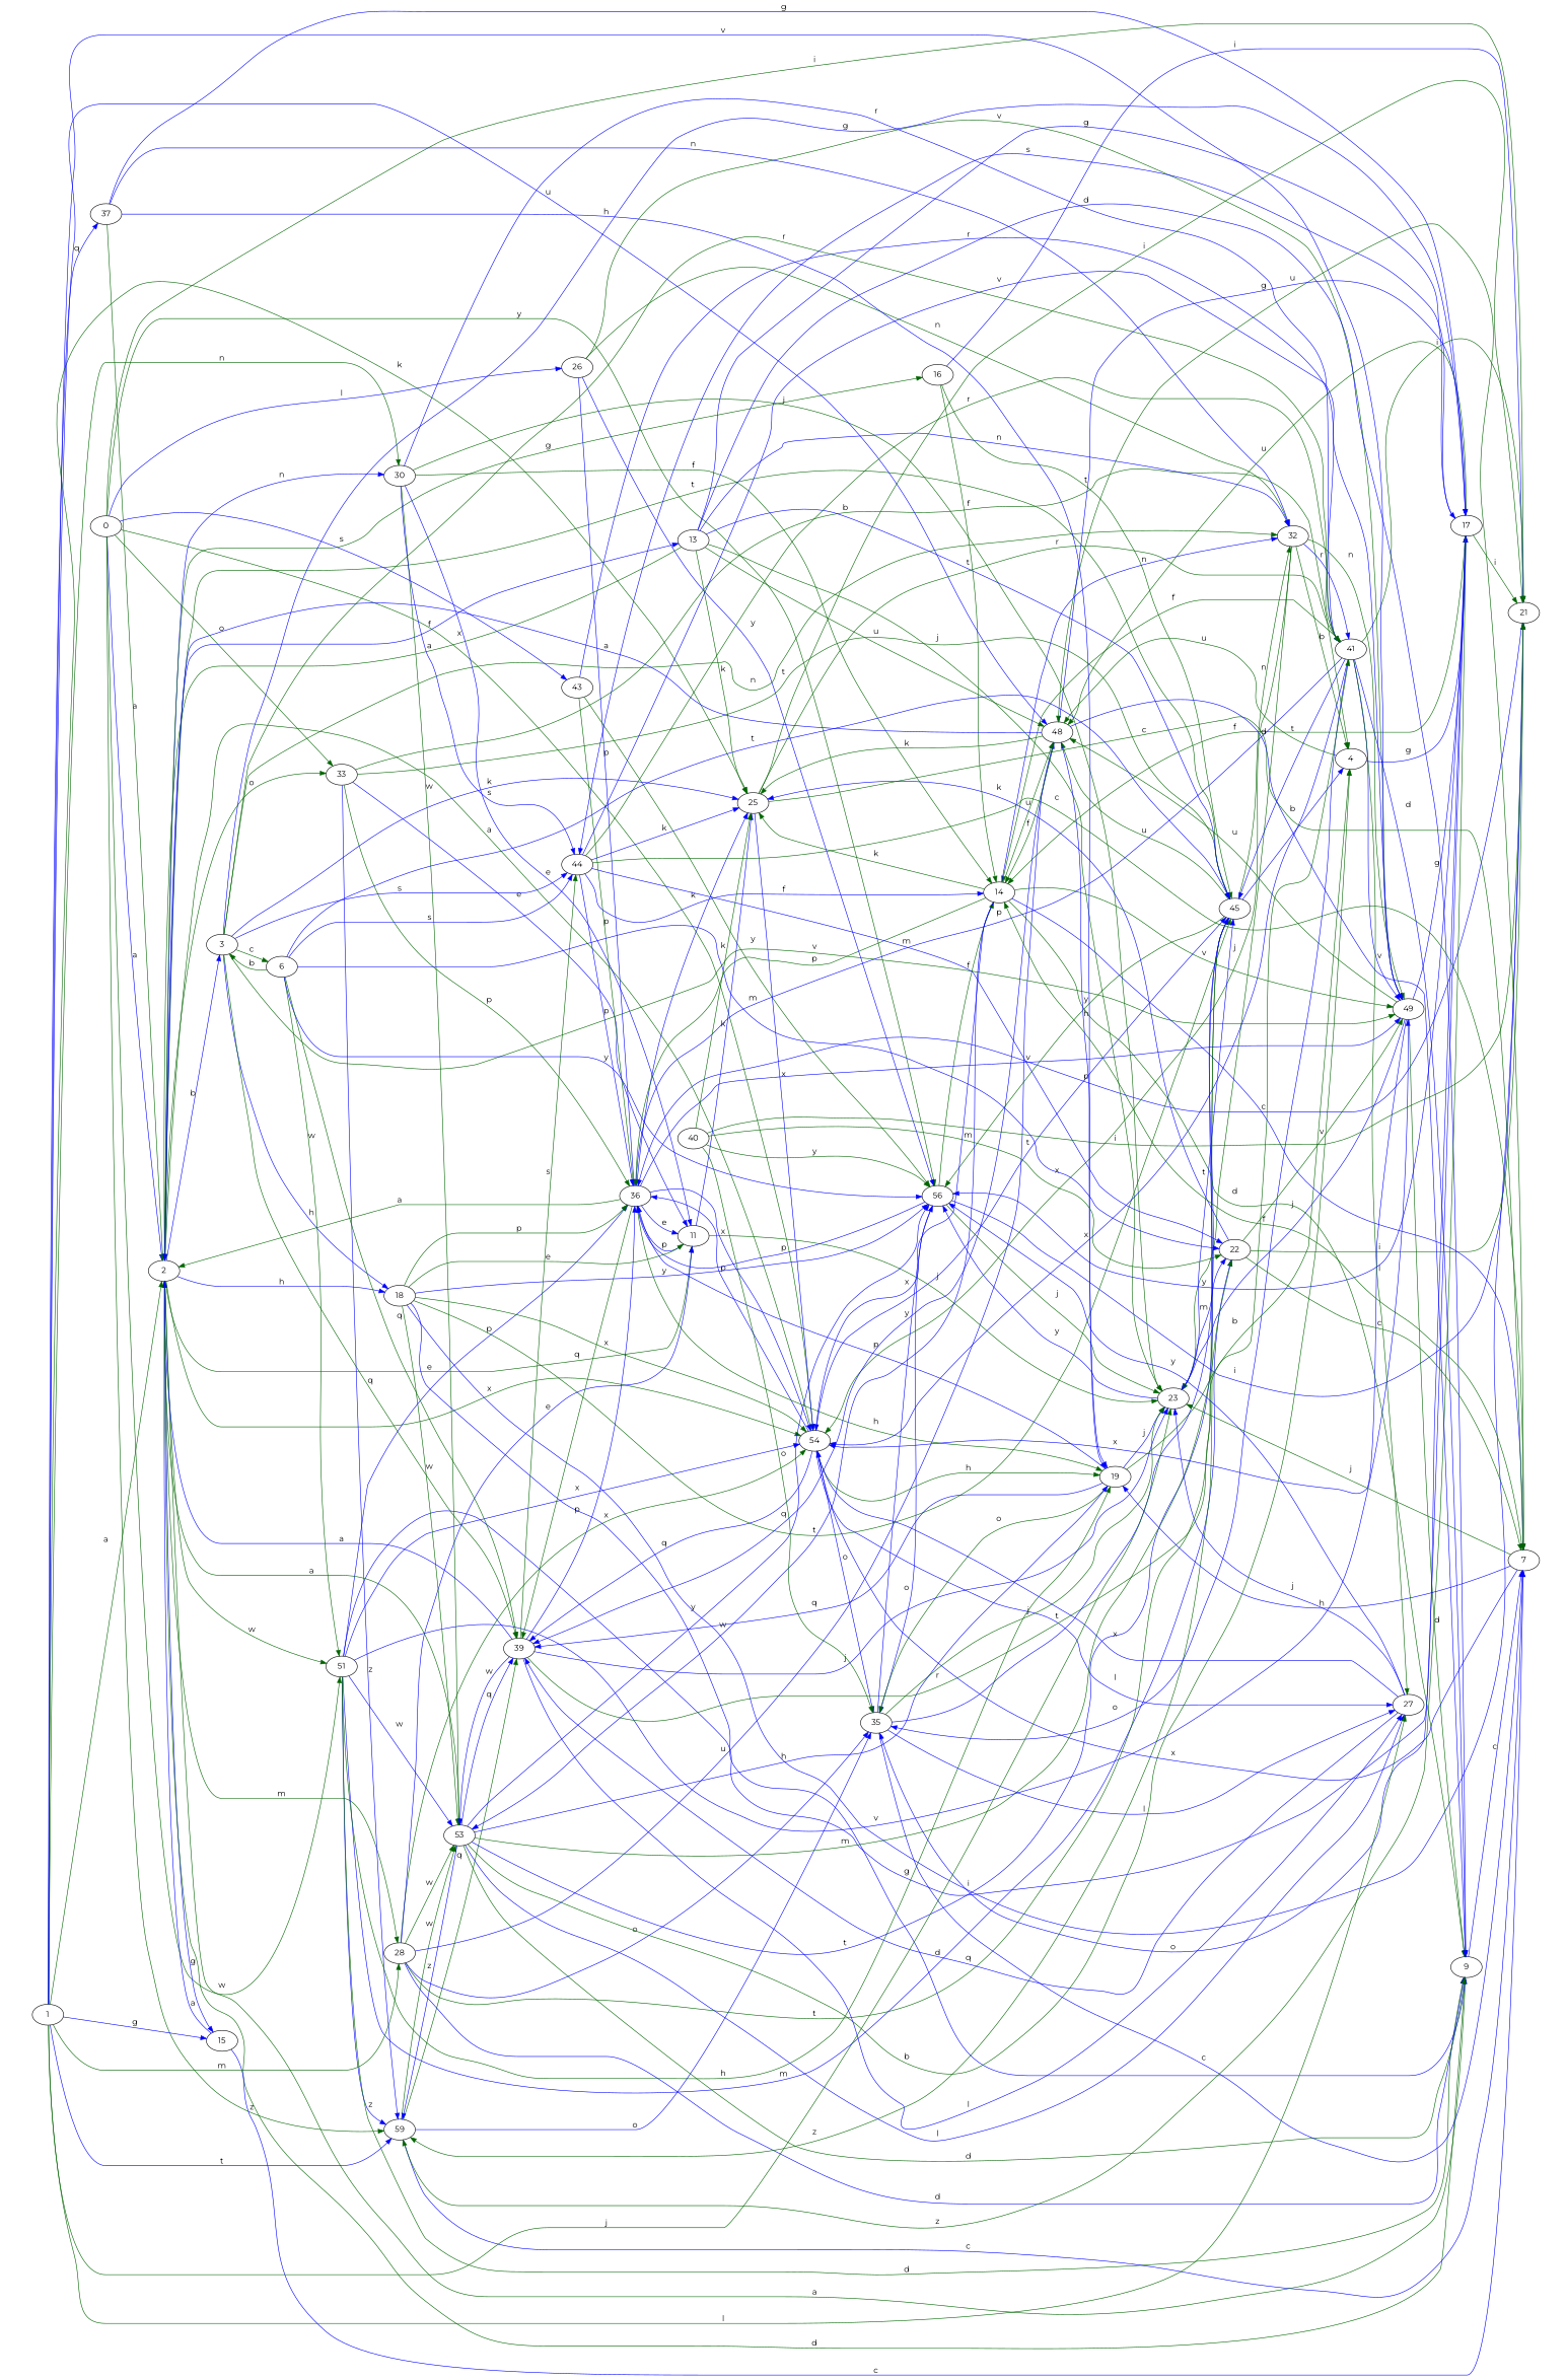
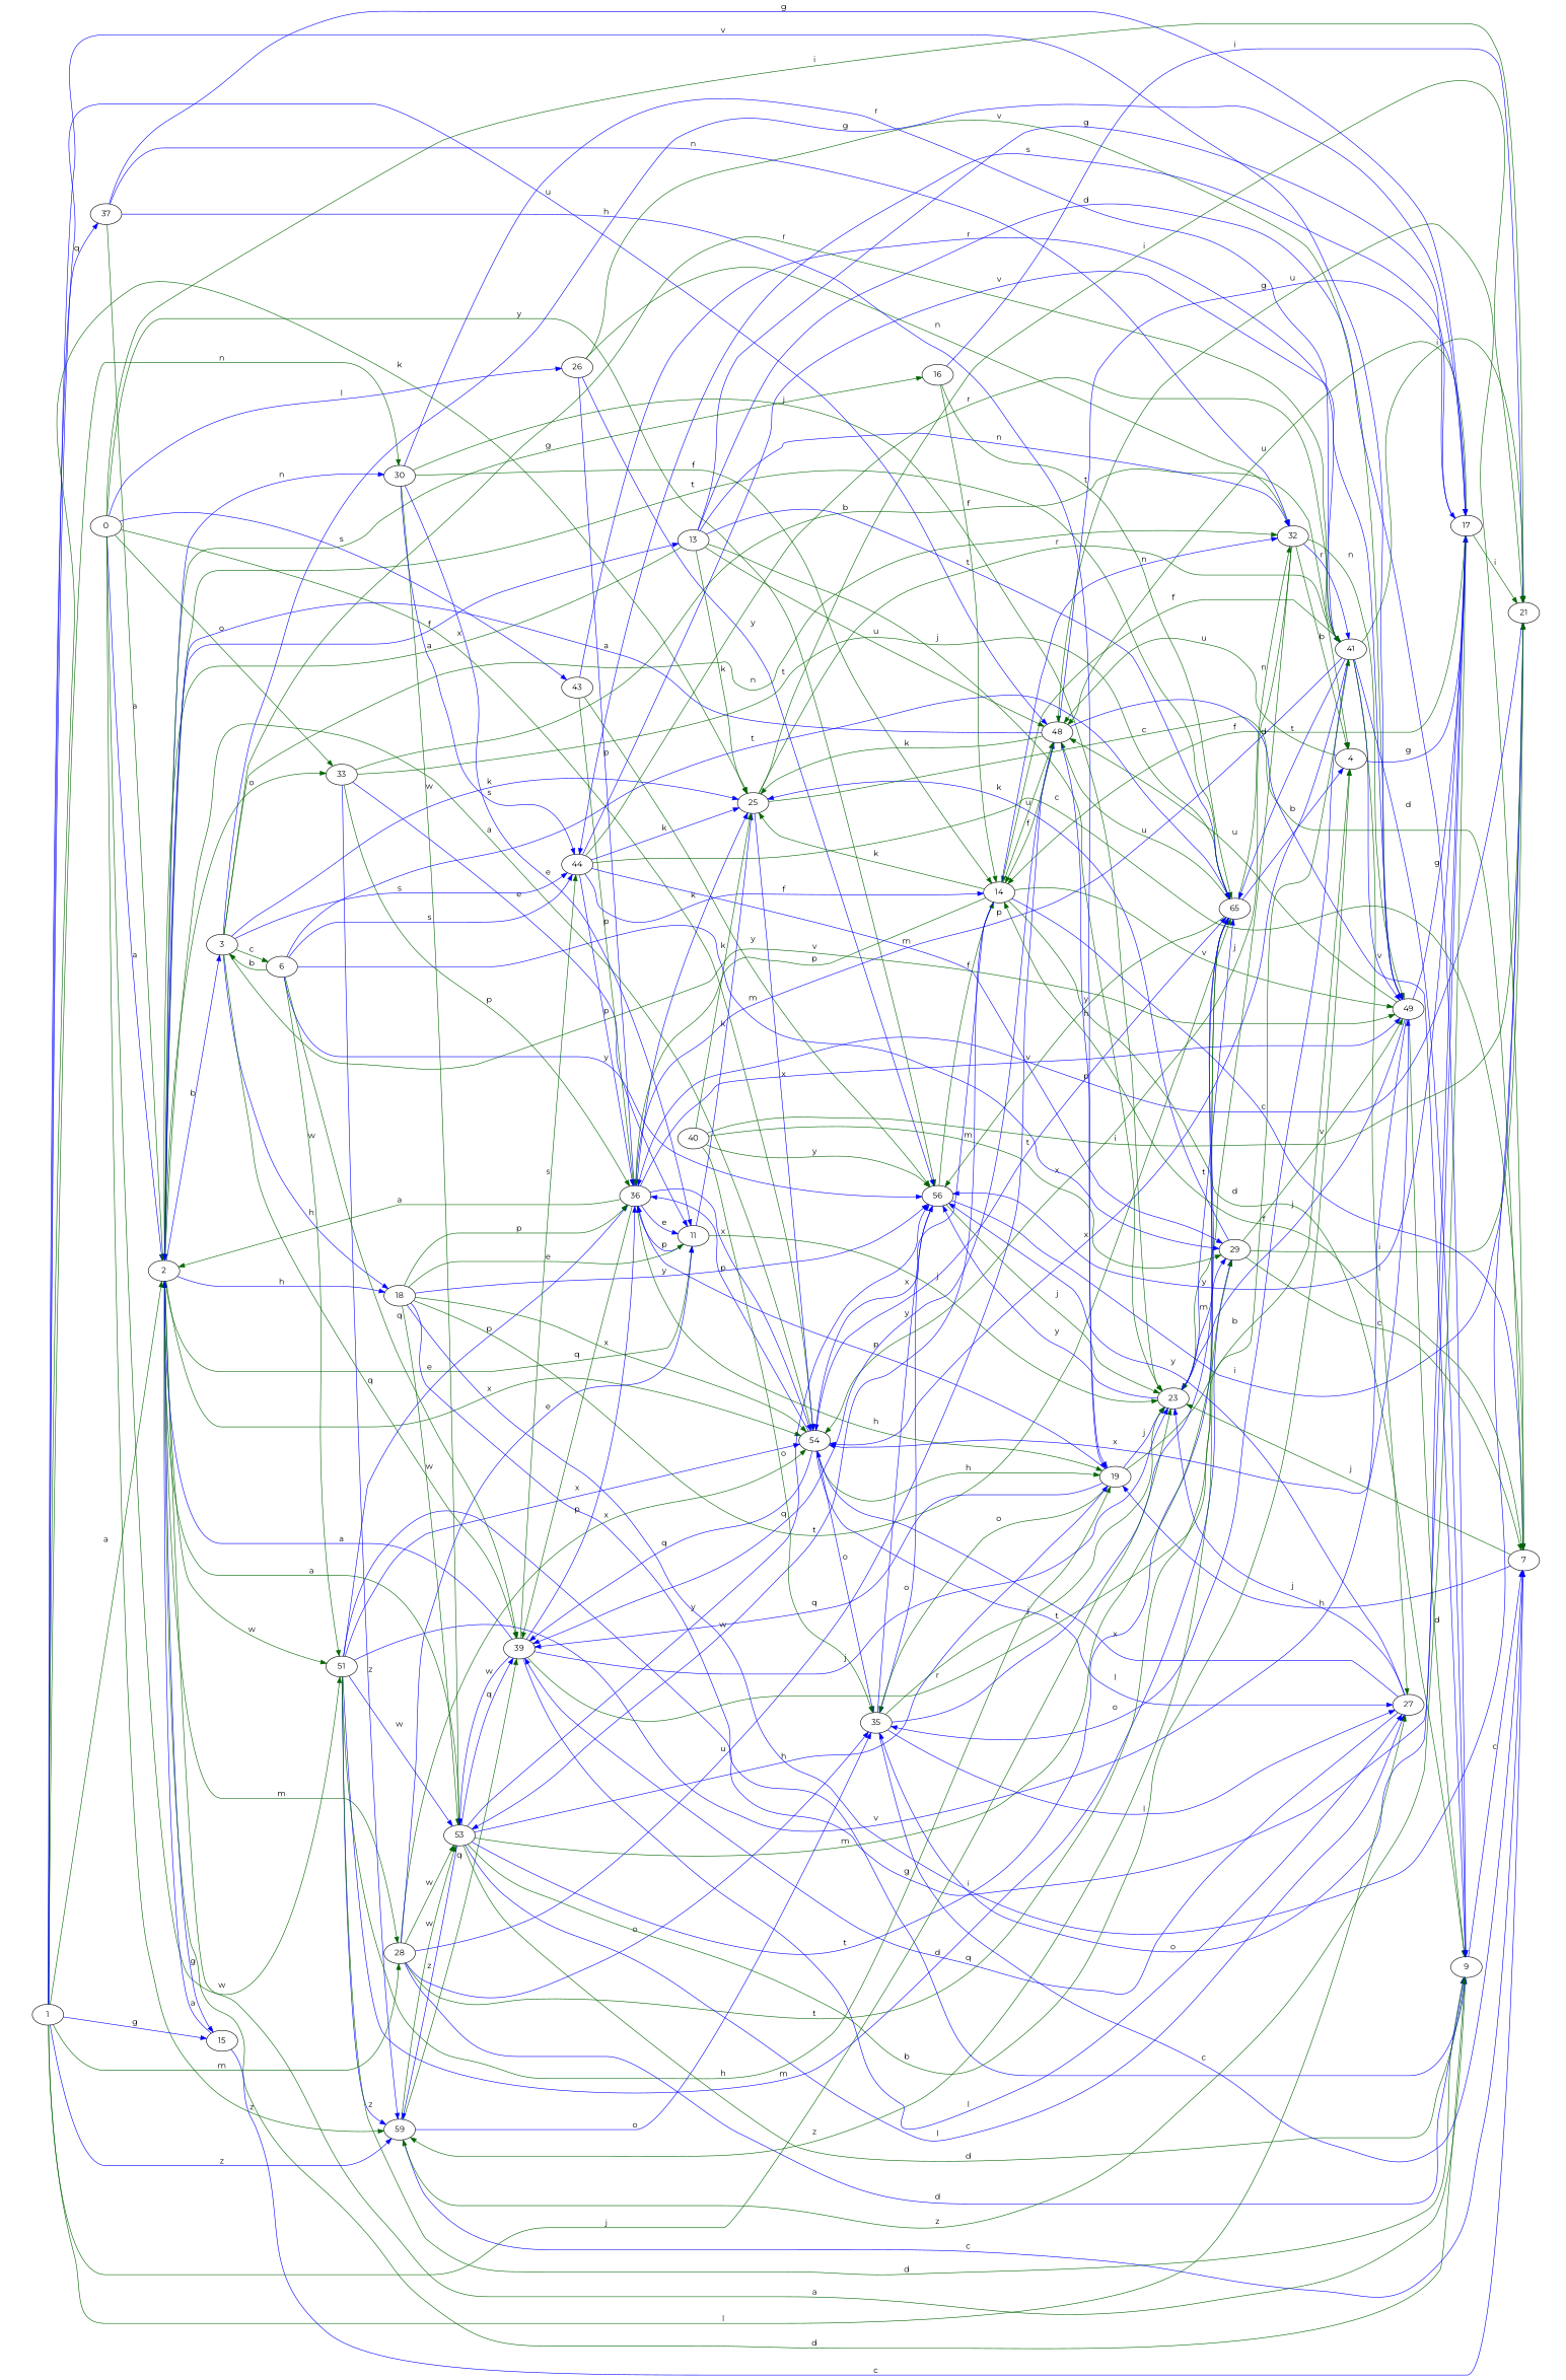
  strict digraph {
    fontname=Montserrat
    rankdir=LR
    node [fontname=Montserrat]
    edge [color=blue fontname=Montserrat]
    0
    2
    21
    26
    33
    43
    51
    54
    56
    59
    15
    28
    30
    3
    9
    11
    13
    16
    18
-   45
+   45 [label=65]
    36
    49
    32
    4
    41
    17
-   29 [label=22]
+   29
    19
    53
    27
    39
    35
    23
    14
    7
    1
    25
    37
    48
    44
    6
    40
    0 -> 2 [label=a]
    0 -> 21 [color=darkgreen label=i]
    0 -> 26 [label=l]
    0 -> 33 [color=darkgreen label=o]
    0 -> 43 [label=s]
    0 -> 51 [color=darkgreen label=w]
    0 -> 54 [color=darkgreen label=x]
    0 -> 56 [color=darkgreen label=y]
    0 -> 59 [color=darkgreen label=z]
    2 -> 33 [color=darkgreen label=o]
    2 -> 51 [color=darkgreen label=w]
    2 -> 54 [color=darkgreen label=x]
    2 -> 15 [label=g]
    2 -> 28 [color=darkgreen label=m]
    2 -> 30 [label=n]
    2 -> 3 [label=b]
    2 -> 9 [color=darkgreen label=d]
    2 -> 11 [color=darkgreen label=e]
    2 -> 13 [label=f]
    2 -> 16 [color=darkgreen label=g]
    2 -> 18 [label=h]
    2 -> 45 [color=darkgreen label=t]
    21 -> 36 [label=p]
    26 -> 56 [label=y]
    26 -> 36 [label=p]
    26 -> 49 [color=darkgreen label=v]
    26 -> 32 [color=darkgreen label=n]
    33 -> 59 [label=z]
    33 -> 11 [label=e]
    33 -> 45 [color=darkgreen label=t]
    33 -> 36 [color=darkgreen label=p]
    33 -> 4 [color=darkgreen label=b]
    43 -> 56 [color=darkgreen label=y]
    43 -> 36 [color=darkgreen label=p]
    43 -> 41 [label=r]
    51 -> 54 [label=x]
    51 -> 59 [label=z]
    51 -> 9 [color=darkgreen label=d]
    51 -> 36 [label=p]
    51 -> 49 [label=v]
    51 -> 17 [label=g]
    51 -> 29 [label=m]
    51 -> 19 [color=darkgreen label=h]
    51 -> 53 [label=w]
    54 -> 2 [color=darkgreen label=a]
    54 -> 45 [label=t]
    54 -> 36 [label=p]
    54 -> 19 [color=darkgreen label=h]
    54 -> 27 [label=l]
    54 -> 39 [label=q]
    54 -> 35 [label=o]
    56 -> 21 [label=i]
-   56 -> 36 [label=p]
    56 -> 35 [label=o]
    56 -> 23 [color=darkgreen label=j]
    56 -> 14 [color=darkgreen label=f]
    59 -> 53 [color=darkgreen label=w]
    59 -> 39 [color=darkgreen label=q]
    59 -> 35 [label=o]
    59 -> 7 [label=c]
    15 -> 2 [label=a]
    15 -> 7 [label=c]
    28 -> 54 [color=darkgreen label=x]
    28 -> 9 [label=d]
    28 -> 11 [label=e]
    28 -> 45 [color=darkgreen label=t]
    28 -> 53 [color=darkgreen label=w]
    28 -> 35 [label=o]
    28 -> 48 [label=u]
    30 -> 11 [label=e]
    30 -> 41 [label=r]
    30 -> 53 [color=darkgreen label=w]
    30 -> 23 [color=darkgreen label=j]
    30 -> 14 [color=darkgreen label=f]
    30 -> 44 [label=s]
    3 -> 18 [label=h]
    3 -> 49 [color=darkgreen label=v]
    3 -> 32 [color=darkgreen label=n]
    3 -> 41 [color=darkgreen label=r]
    3 -> 17 [label=g]
    3 -> 39 [color=darkgreen label=q]
    3 -> 25 [label=k]
    3 -> 44 [label=s]
    3 -> 6 [color=darkgreen label=c]
    9 -> 2 [color=darkgreen label=a]
    9 -> 7 [label=c]
    11 -> 36 [label=p]
    11 -> 23 [color=darkgreen label=j]
    11 -> 25 [label=k]
    13 -> 2 [color=darkgreen label=a]
    13 -> 9 [label=d]
    13 -> 45 [label=t]
    13 -> 32 [label=n]
    13 -> 17 [label=g]
    13 -> 23 [color=darkgreen label=j]
    13 -> 25 [color=darkgreen label=k]
    13 -> 48 [color=darkgreen label=u]
    16 -> 21 [label=i]
    16 -> 45 [color=darkgreen label=t]
    16 -> 14 [color=darkgreen label=f]
    18 -> 21 [label=i]
    18 -> 54 [color=darkgreen label=x]
    18 -> 56 [label=y]
    18 -> 9 [label=d]
    18 -> 11 [color=darkgreen label=e]
    18 -> 45 [color=darkgreen label=t]
    18 -> 36 [color=darkgreen label=p]
    18 -> 53 [color=darkgreen label=w]
    45 -> 56 [color=darkgreen label=y]
    45 -> 59 [color=darkgreen label=z]
    45 -> 32 [color=darkgreen label=n]
    45 -> 4 [label=b]
    45 -> 48 [color=darkgreen label=u]
    36 -> 2 [color=darkgreen label=a]
    36 -> 54 [label=x]
    36 -> 11 [label=e]
    36 -> 49 [label=v]
    36 -> 19 [color=darkgreen label=h]
    36 -> 39 [color=darkgreen label=q]
    36 -> 25 [label=k]
    49 -> 54 [label=x]
    49 -> 9 [color=darkgreen label=d]
    49 -> 17 [label=g]
    49 -> 23 [label=j]
    49 -> 48 [color=darkgreen label=u]
    32 -> 54 [color=darkgreen label=x]
    32 -> 49 [color=darkgreen label=n]
    32 -> 4 [color=darkgreen label=b]
    32 -> 41 [label=r]
    32 -> 23 [color=darkgreen label=j]
    4 -> 17 [label=g]
    4 -> 48 [color=darkgreen label=u]
    41 -> 21 [color=darkgreen label=i]
    41 -> 54 [label=x]
    41 -> 9 [label=d]
    41 -> 45 [label=t]
    41 -> 36 [label=p]
    41 -> 49 [label=v]
    41 -> 27 [color=darkgreen label=l]
    41 -> 35 [label=o]
    41 -> 14 [color=darkgreen label=f]
    17 -> 21 [color=darkgreen label=i]
    17 -> 56 [label=y]
    17 -> 59 [color=darkgreen label=z]
    17 -> 35 [label=o]
    17 -> 14 [color=darkgreen label=f]
    17 -> 48 [color=darkgreen label=u]
    17 -> 44 [label=s]
    29 -> 21 [color=darkgreen label=i]
    29 -> 49 [color=darkgreen label=v]
    29 -> 7 [color=darkgreen label=c]
    29 -> 25 [label=k]
    19 -> 36 [label=p]
    19 -> 4 [color=darkgreen label=b]
    19 -> 39 [label=q]
    19 -> 35 [color=darkgreen label=o]
    19 -> 23 [label=j]
    53 -> 2 [color=darkgreen label=a]
    53 -> 56 [label=y]
    53 -> 59 [label=z]
    53 -> 9 [color=darkgreen label=d]
    53 -> 45 [label=t]
    53 -> 4 [color=darkgreen label=b]
    53 -> 29 [color=darkgreen label=m]
    53 -> 19 [label=h]
    53 -> 27 [label=l]
    53 -> 39 [label=q]
    27 -> 54 [label=x]
    27 -> 56 [label=y]
    27 -> 39 [label=q]
    27 -> 23 [label=j]
    39 -> 2 [label=a]
    39 -> 36 [label=p]
    39 -> 41 [color=darkgreen label=r]
    39 -> 53 [label=w]
    39 -> 27 [label=l]
    39 -> 23 [label=j]
    39 -> 44 [color=darkgreen label=s]
    35 -> 56 [label=y]
    35 -> 45 [label=t]
    35 -> 27 [label=l]
    35 -> 23 [color=darkgreen label=j]
    35 -> 7 [label=c]
    23 -> 56 [label=y]
    23 -> 45 [label=t]
    23 -> 29 [label=m]
    14 -> 54 [label=x]
    14 -> 9 [color=darkgreen label=d]
    14 -> 36 [color=darkgreen label=p]
    14 -> 49 [color=darkgreen label=v]
    14 -> 32 [label=n]
    14 -> 53 [label=w]
    14 -> 7 [label=c]
    14 -> 25 [color=darkgreen label=k]
    14 -> 48 [color=darkgreen label=u]
-   7 -> 54 [label=x]
    7 -> 19 [label=h]
    7 -> 23 [color=darkgreen label=j]
    7 -> 14 [color=darkgreen label=f]
    7 -> 48 [color=darkgreen label=u]
    1 -> 2 [color=darkgreen label=a]
-   1 -> 59 [label=t]
+   1 -> 59 [label=z]
    1 -> 15 [label=g]
    1 -> 28 [color=darkgreen label=m]
    1 -> 30 [color=darkgreen label=n]
    1 -> 49 [label=v]
    1 -> 27 [color=darkgreen label=l]
    1 -> 23 [color=darkgreen label=j]
    1 -> 25 [color=darkgreen label=k]
    1 -> 37 [label=q]
    1 -> 48 [label=u]
    25 -> 21 [color=darkgreen label=i]
    25 -> 54 [label=x]
    25 -> 41 [color=darkgreen label=r]
    25 -> 7 [color=darkgreen label=c]
    37 -> 2 [color=darkgreen label=a]
    37 -> 32 [label=n]
    37 -> 17 [label=g]
    37 -> 19 [label=h]
    48 -> 2 [label=a]
    48 -> 9 [label=d]
    48 -> 17 [label=g]
    48 -> 19 [label=h]
    48 -> 39 [label=q]
    48 -> 14 [color=darkgreen label=f]
    48 -> 25 [color=darkgreen label=k]
    44 -> 36 [label=p]
    44 -> 49 [label=v]
    44 -> 41 [color=darkgreen label=r]
    44 -> 29 [label=m]
    44 -> 14 [label=f]
    44 -> 7 [color=darkgreen label=c]
    44 -> 25 [label=k]
    6 -> 51 [color=darkgreen label=w]
    6 -> 56 [label=y]
    6 -> 3 [color=darkgreen label=b]
    6 -> 45 [label=t]
    6 -> 29 [label=m]
    6 -> 39 [color=darkgreen label=q]
    6 -> 44 [label=s]
    40 -> 21 [color=darkgreen label=i]
    40 -> 56 [color=darkgreen label=y]
    40 -> 29 [color=darkgreen label=m]
    40 -> 35 [color=darkgreen label=o]
    40 -> 25 [color=darkgreen label=k]
  }
